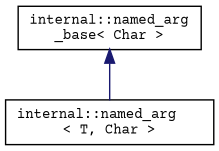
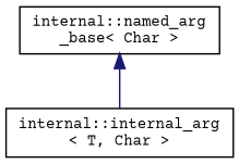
  digraph {
    rankdir=TB
    fontname="Courier Prime"
    node [color=black fillcolor=white fontname="Courier Prime" fontsize=10 shape=record style=filled]
    n1 [height=0.2 label="internal::named_arg\l_base\< Char \>" width=0.4]
-   n2 [height=0.2 label="internal::named_arg\l\< T, Char \>" width=0.4]
+   n2 [height=0.2 label="internal::internal_arg\l\< T, Char \>" width=0.4]
    n1 -> n2 [color=midnightblue dir=back fontname="Courier Prime" fontsize=10 labelfontname=Helvetica labelfontsize=10 style=solid]
  }
